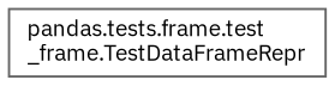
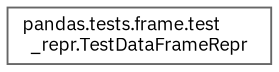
  digraph {
    rankdir=TB
    fontname="IBM Plex Sans"
-   n1 [color=grey40 fillcolor=white fontname="IBM Plex Sans" fontsize=10 height=0.2 label="pandas.tests.frame.test\l_frame.TestDataFrameRepr" shape=box style=filled width=0.4]
+   n1 [color=grey40 fillcolor=white fontname="IBM Plex Sans" fontsize=10 height=0.2 label="pandas.tests.frame.test\l_repr.TestDataFrameRepr" shape=box style=filled width=0.4]
  }
